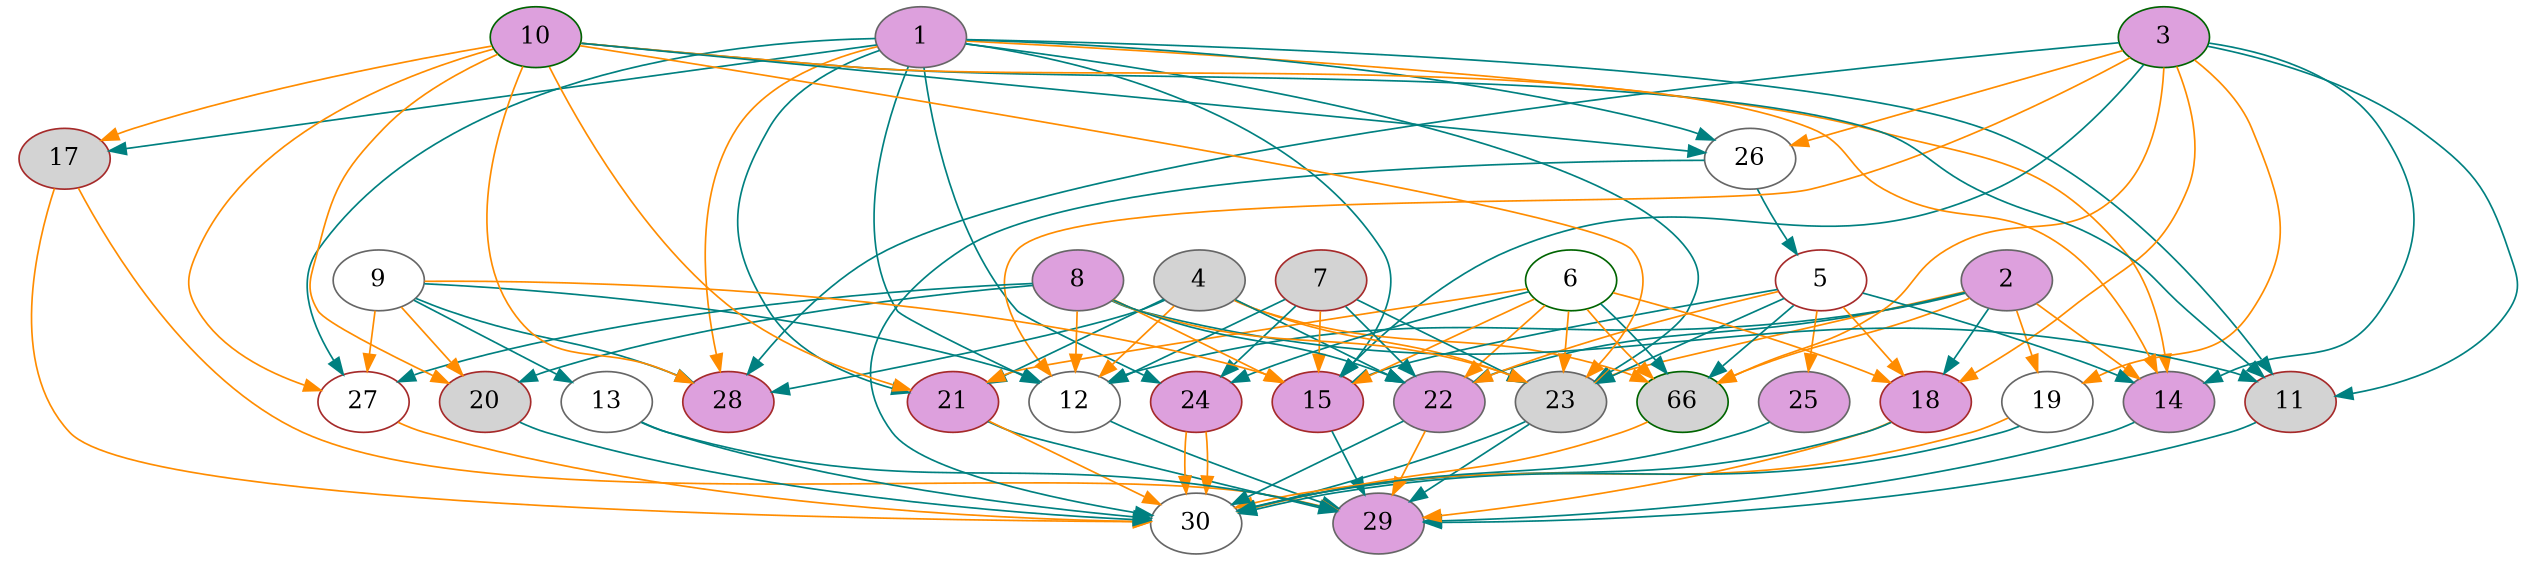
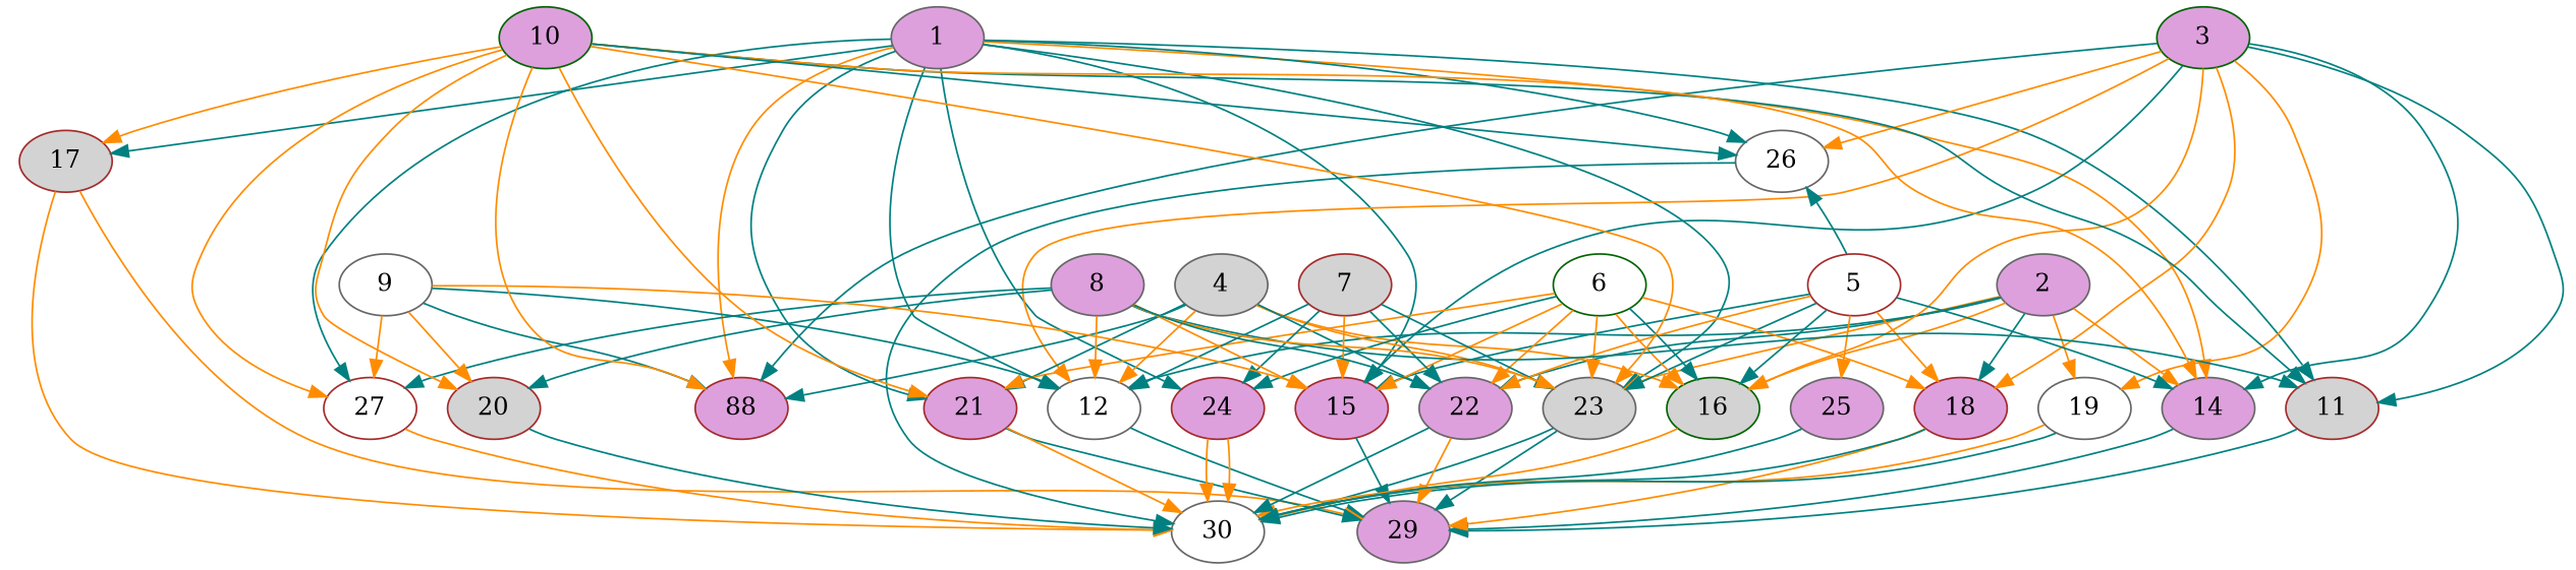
  digraph {
    node [alpha=0.04 color=gray40 fillcolor=plum style=filled]
    edge [color=teal]
    1 [alpha=0.07 expect_size=48915456]
    11 [alpha=0.19 color=brown expect_size=26201088 fillcolor=lightgrey]
    12 [expect_size=43199488 fillcolor=white]
    14 [alpha=0.11 expect_size=42827776]
    15 [alpha=0.14 color=brown expect_size=30991360]
    17 [alpha=0.02 color=brown expect_size=40208384 fillcolor=lightgrey]
    21 [alpha=0.05 color=brown expect_size=34063360]
    23 [alpha=0.13 expect_size=40417280 fillcolor=lightgrey]
    24 [alpha=0.16 color=brown expect_size=13483008]
    26 [expect_size=25894912 fillcolor=white]
    27 [alpha=0.00 color=brown expect_size=14925824 fillcolor=white]
-   28 [alpha=0.08 color=brown expect_size=19256320]
+   28 [alpha=0.08 color=brown expect_size=19256320 label=88]
    29 [alpha=0.12 expect_size=9013248]
    30 [alpha=0.17 expect_size=48842752 fillcolor=white]
    2 [expect_size=33812480]
-   16 [alpha=0.15 color=darkgreen expect_size=31557632 fillcolor=lightgrey label=66]
+   16 [alpha=0.15 color=darkgreen expect_size=31557632 fillcolor=lightgrey]
    18 [alpha=0.16 color=brown expect_size=40327168]
    19 [alpha=0.17 expect_size=5671936 fillcolor=white]
    22 [alpha=0.01 expect_size=30919680]
    3 [alpha=0.16 color=darkgreen expect_size=43980800]
    4 [alpha=0.15 expect_size=33250304 fillcolor=lightgrey]
    5 [alpha=0.00 color=brown expect_size=9169920 fillcolor=white]
    25 [alpha=0.02 expect_size=39880704]
    6 [color=darkgreen expect_size=45195264 fillcolor=white]
    7 [alpha=0.00 color=brown expect_size=37380096 fillcolor=lightgrey]
    8 [alpha=0.05 expect_size=33169408]
    20 [alpha=0.02 color=brown expect_size=49214464 fillcolor=lightgrey]
    9 [alpha=0.18 expect_size=44043264 fillcolor=white]
-   13 [alpha=0.09 expect_size=6153216 fillcolor=white]
    10 [alpha=0.14 color=darkgreen expect_size=6311936]
    1 -> 11
    1 -> 12
    1 -> 14 [color=darkorange]
    1 -> 15
    1 -> 17
    1 -> 21
    1 -> 23
    1 -> 24
    1 -> 26
    1 -> 27
    1 -> 28 [color=darkorange]
    11 -> 29
    12 -> 29
    14 -> 29
    15 -> 29
    17 -> 29 [color=darkorange]
    17 -> 30 [color=darkorange]
    21 -> 29
    21 -> 30 [color=darkorange]
    23 -> 29
    23 -> 30
    24 -> 30 [color=darkorange]
    24 -> 30 [color=darkorange]
    26 -> 30
    27 -> 30 [color=darkorange]
    2 -> 12
    2 -> 14 [color=darkorange]
    2 -> 23 [color=darkorange]
    2 -> 16 [color=darkorange]
    2 -> 18
    2 -> 19 [color=darkorange]
    2 -> 22
    16 -> 30 [color=darkorange]
    18 -> 29 [color=darkorange]
    18 -> 30
    19 -> 30 [color=darkorange]
    19 -> 30
    22 -> 29 [color=darkorange]
    22 -> 30
    3 -> 11
    3 -> 12 [color=darkorange]
    3 -> 14
    3 -> 15
    3 -> 26 [color=darkorange]
    3 -> 28
    3 -> 16 [color=darkorange]
    3 -> 18 [color=darkorange]
    3 -> 19 [color=darkorange]
    4 -> 12 [color=darkorange]
    4 -> 21
    4 -> 23 [color=darkorange]
    4 -> 28
    4 -> 16 [color=darkorange]
    4 -> 22
    5 -> 14
    5 -> 15
    5 -> 23
-   26 -> 5
+   5 -> 26
    5 -> 16
    5 -> 18 [color=darkorange]
    5 -> 22 [color=darkorange]
    5 -> 25 [color=darkorange]
    25 -> 30
    6 -> 15 [color=darkorange]
    6 -> 21 [color=darkorange]
    6 -> 23 [color=darkorange]
    6 -> 24
    6 -> 16 [color=darkorange]
    6 -> 16
    6 -> 18 [color=darkorange]
    6 -> 22 [color=darkorange]
    7 -> 12
    7 -> 15 [color=darkorange]
    7 -> 23
    7 -> 24
    7 -> 22
    8 -> 11
    8 -> 12 [color=darkorange]
    8 -> 15 [color=darkorange]
    8 -> 23 [color=darkorange]
    8 -> 27
    8 -> 22
    8 -> 20
    20 -> 30
    9 -> 12
    9 -> 15 [color=darkorange]
    9 -> 27 [color=darkorange]
    9 -> 28
    9 -> 20 [color=darkorange]
-   9 -> 13
-   13 -> 29
-   13 -> 30
    10 -> 11
    10 -> 14 [color=darkorange]
    10 -> 17 [color=darkorange]
    10 -> 21 [color=darkorange]
    10 -> 23 [color=darkorange]
    10 -> 26
    10 -> 27 [color=darkorange]
    10 -> 28 [color=darkorange]
    10 -> 20 [color=darkorange]
  }
